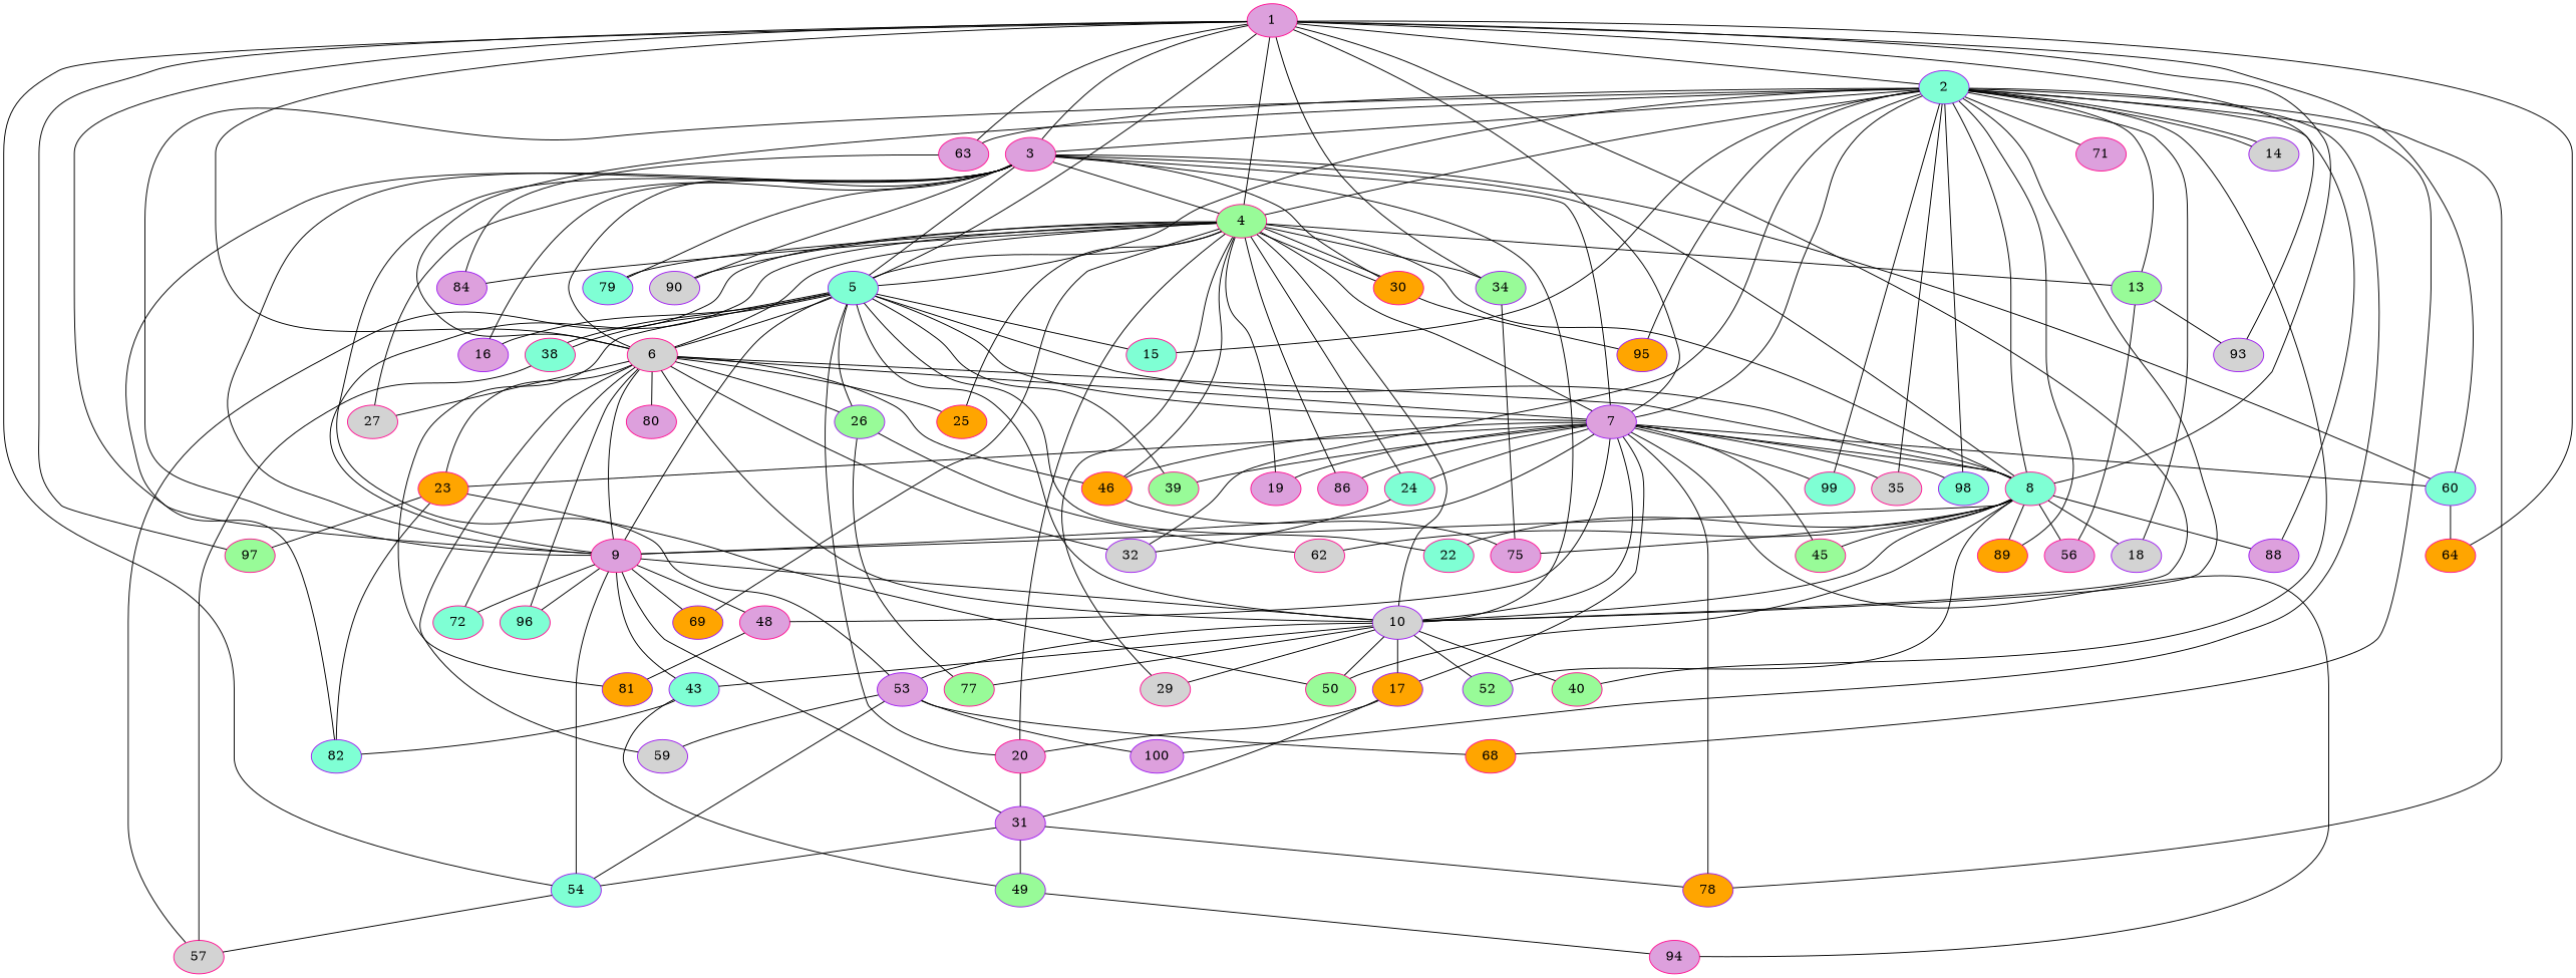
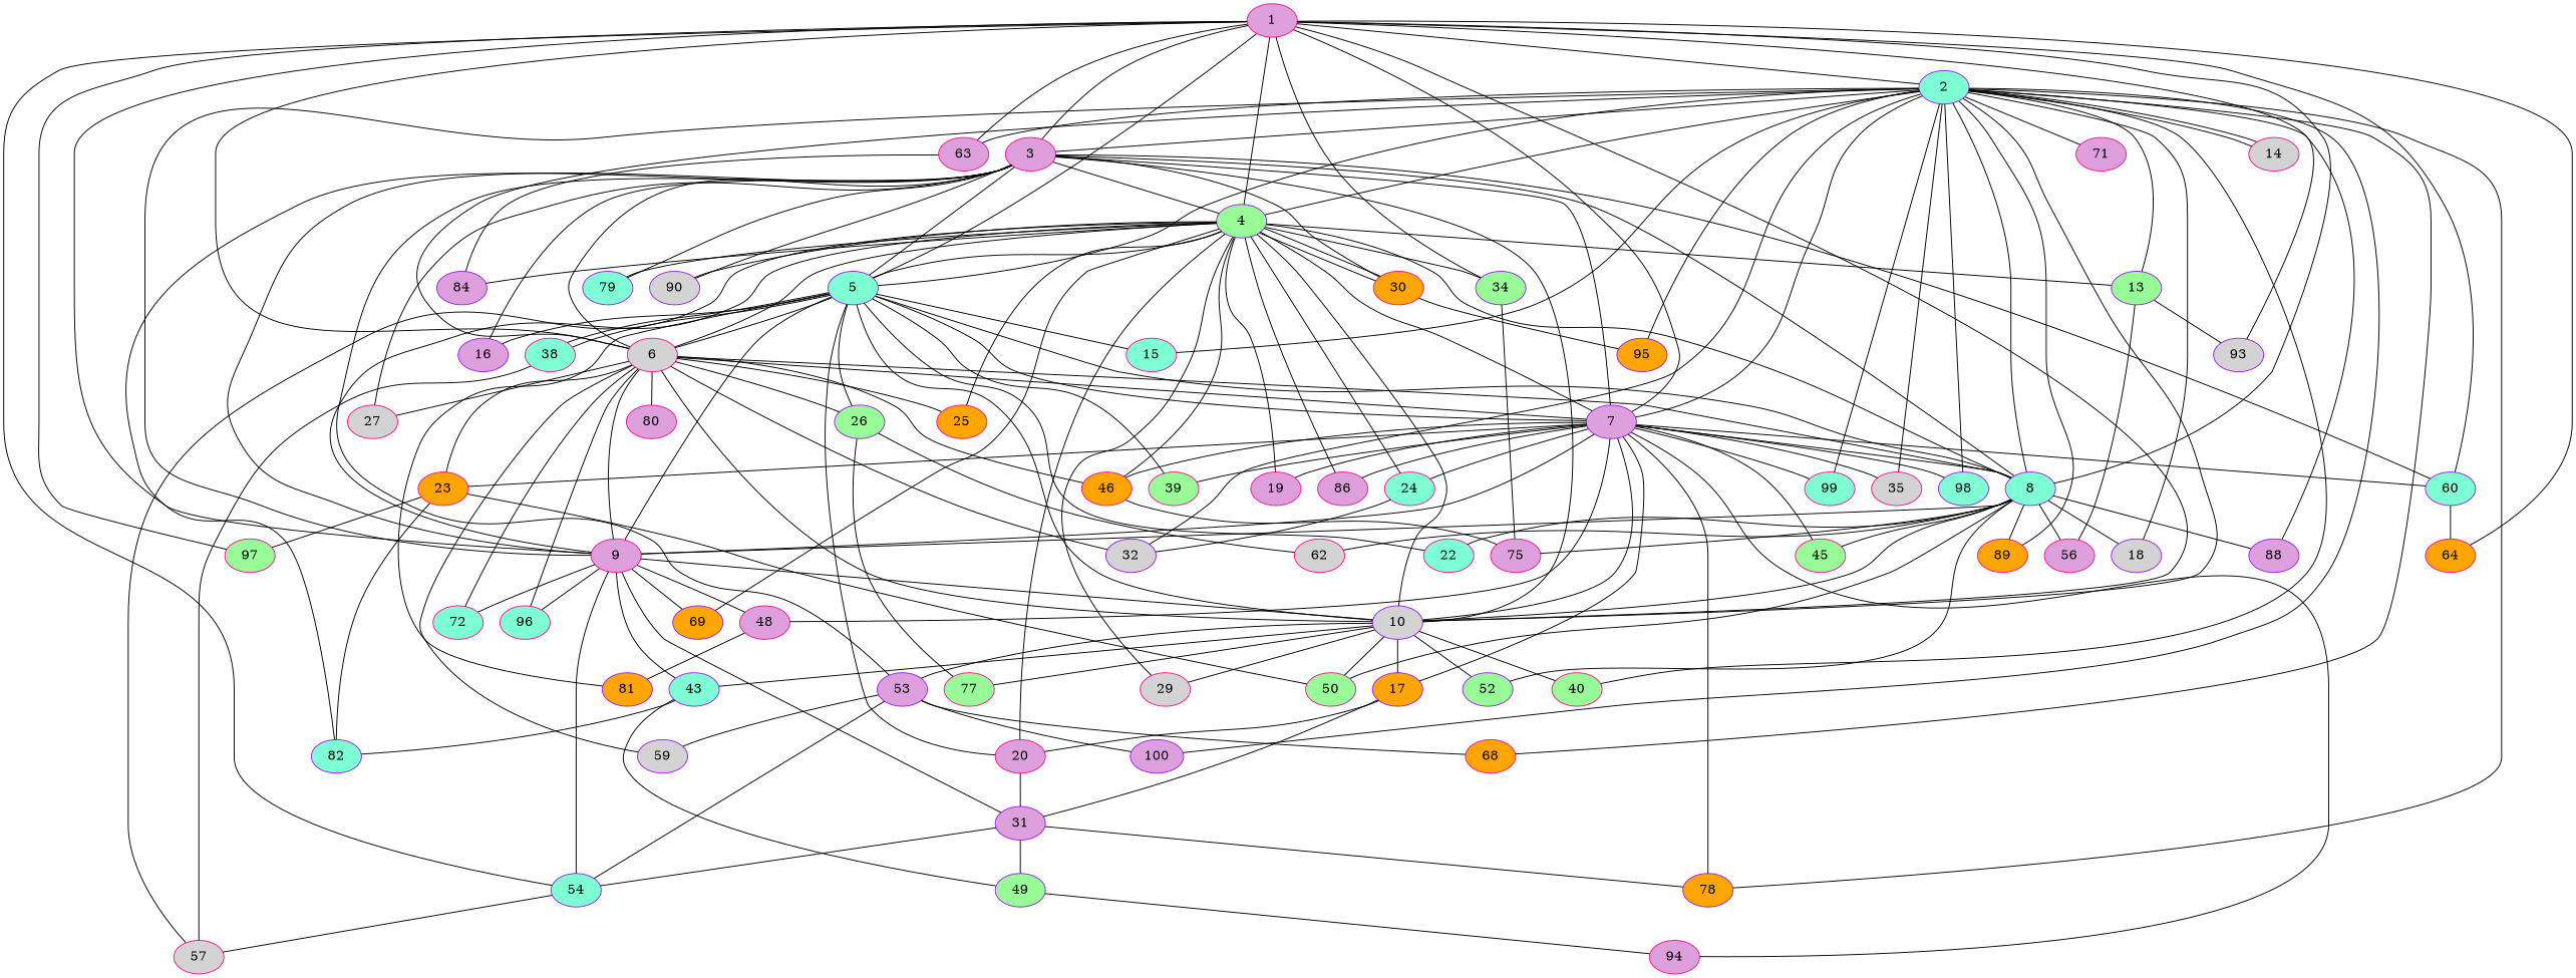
  graph {
    node [color=deeppink fillcolor=plum style=filled]
    1 [super="+87"]
    2 [color=purple fillcolor=aquamarine super="+11"]
    3 [super="+42"]
-   4 [fillcolor=palegreen super="+70"]
+   4 [color=purple fillcolor=palegreen super="+70"]
    5 [color=purple fillcolor=aquamarine super="+73"]
    6 [fillcolor=lightgrey super="+47"]
    7 [color=purple super="+12"]
-   8 [fillcolor=aquamarine super="+44"]
+   8 [color=purple fillcolor=aquamarine super="+44"]
    9 [super="+67"]
    10 [color=purple fillcolor=lightgrey super="+36"]
    34 [color=purple fillcolor=palegreen]
    54 [color=purple fillcolor=aquamarine super="+65"]
    60 [color=purple fillcolor=aquamarine]
    63
    64 [fillcolor=orange]
    93 [color=purple fillcolor=lightgrey]
    97 [fillcolor=palegreen]
    13 [color=purple fillcolor=palegreen super="+33"]
-   14 [color=purple fillcolor=lightgrey]
+   14 [fillcolor=lightgrey]
    15 [fillcolor=aquamarine]
    18 [color=purple fillcolor=lightgrey]
    32 [color=purple fillcolor=lightgrey super="+41"]
    35 [fillcolor=lightgrey]
    40 [fillcolor=palegreen]
    68 [fillcolor=orange]
    71
    78 [color=purple fillcolor=orange super="+92"]
    88 [color=purple]
    89 [fillcolor=orange]
    95 [color=purple fillcolor=orange]
    98 [color=purple fillcolor=aquamarine]
    99 [fillcolor=aquamarine]
    100 [color=purple]
    16 [color=purple]
    27 [fillcolor=lightgrey]
    30 [fillcolor=orange]
    53 [color=purple super="+58"]
    79 [color=purple fillcolor=aquamarine]
    82 [color=purple fillcolor=aquamarine]
    90 [color=purple fillcolor=lightgrey]
    19
    20 [super="+28"]
    24 [fillcolor=aquamarine]
    25 [fillcolor=orange]
    29 [fillcolor=lightgrey]
    46 [fillcolor=orange super="+55"]
    57 [fillcolor=lightgrey super="+74"]
    69 [color=purple fillcolor=orange]
    84 [color=purple]
    86
    22 [fillcolor=aquamarine]
    26 [color=purple fillcolor=palegreen]
    38 [fillcolor=aquamarine]
    39 [fillcolor=palegreen]
    81 [color=purple fillcolor=orange]
    23 [fillcolor=orange]
    59 [color=purple fillcolor=lightgrey]
    72 [fillcolor=aquamarine]
    80
    96 [fillcolor=aquamarine]
    17 [color=purple fillcolor=orange super="+61"]
    45 [fillcolor=palegreen]
    48 [super="+85"]
    94
    50 [fillcolor=palegreen super="+83"]
    52 [color=purple fillcolor=palegreen]
    56
    62 [fillcolor=lightgrey]
    75 [super="+76"]
    31 [color=purple super="+66"]
    43 [color=purple fillcolor=aquamarine]
    77 [fillcolor=palegreen]
    49 [color=purple fillcolor=palegreen]
    1 -- 2
    1 -- 3
    1 -- 4
    1 -- 5
    1 -- 6
    1 -- 7
    1 -- 8
    1 -- 9
    1 -- 10
    1 -- 34
    1 -- 54
    1 -- 60
    1 -- 63
    1 -- 64
    1 -- 93
    1 -- 97
    2 -- 3
    2 -- 4
    2 -- 5 [weight=2]
    2 -- 6
    2 -- 7
    2 -- 8
    2 -- 9
    2 -- 10 [weight=2]
    2 -- 63
    2 -- 13
    2 -- 14
    2 -- 14
    2 -- 15
    2 -- 18
    2 -- 32
    2 -- 35
    2 -- 40
    2 -- 68
    2 -- 71
    2 -- 78
    2 -- 88
    2 -- 89
    2 -- 95
    2 -- 98
    2 -- 99
    2 -- 100
    3 -- 4
    3 -- 5
    3 -- 6
    3 -- 7
    3 -- 8
    3 -- 9
    3 -- 10
    3 -- 60
    3 -- 16
    3 -- 27
    3 -- 30
    3 -- 53
    3 -- 79
    3 -- 82
    3 -- 90
    4 -- 5
    4 -- 6
    4 -- 7
    4 -- 8 [weight=2]
    4 -- 9
    4 -- 10
    4 -- 34
    4 -- 13
    4 -- 30
    4 -- 30
    4 -- 79
    4 -- 90
    4 -- 19
    4 -- 20
    4 -- 24
    4 -- 25
    4 -- 29
    4 -- 46
    4 -- 57
    4 -- 69
    4 -- 84
    4 -- 86
    5 -- 6
    5 -- 7
    5 -- 8
    5 -- 9
    5 -- 10 [weight=2]
    5 -- 15
    5 -- 16
    5 -- 20
    5 -- 22
    5 -- 26
    5 -- 38
    5 -- 38
    5 -- 39
    5 -- 81
    6 -- 7
    6 -- 8
    6 -- 9 [weight=2]
    6 -- 10
    6 -- 32 [weight=2]
    6 -- 27
    6 -- 25
    6 -- 46
    6 -- 26
    6 -- 23
    6 -- 59
    6 -- 72
    6 -- 80
    6 -- 96
    7 -- 8
    7 -- 9
    7 -- 10 [weight=2]
    7 -- 60
    7 -- 35
    7 -- 78
    7 -- 98
    7 -- 99
    7 -- 19
    7 -- 24
    7 -- 46
    7 -- 86
    7 -- 39
    7 -- 23
    7 -- 17
    7 -- 45
    7 -- 48 [weight=2]
    7 -- 94
    8 -- 9
    8 -- 10
    8 -- 18
    8 -- 88
    8 -- 89
    8 -- 22
    8 -- 45
    8 -- 50
    8 -- 52
    8 -- 56
    8 -- 62
    8 -- 75
    9 -- 10
    9 -- 54
    9 -- 69
    9 -- 72
    9 -- 96
    9 -- 48
    9 -- 31
    9 -- 43
    10 -- 40
    10 -- 53
    10 -- 29
    10 -- 17
    10 -- 50
    10 -- 52
    10 -- 43
    10 -- 77
    34 -- 75
    54 -- 57
    60 -- 64
    63 -- 84
    13 -- 93
    13 -- 56
    30 -- 95
    53 -- 54
    53 -- 68
    53 -- 100
    53 -- 59
    20 -- 31
    24 -- 32
    46 -- 75
    26 -- 62
    26 -- 77
    38 -- 57
    23 -- 97
    23 -- 82
    23 -- 50
    17 -- 20
    17 -- 31
    48 -- 81
    31 -- 54
    31 -- 78
    31 -- 49
    43 -- 82
    43 -- 49
    49 -- 94
  }
